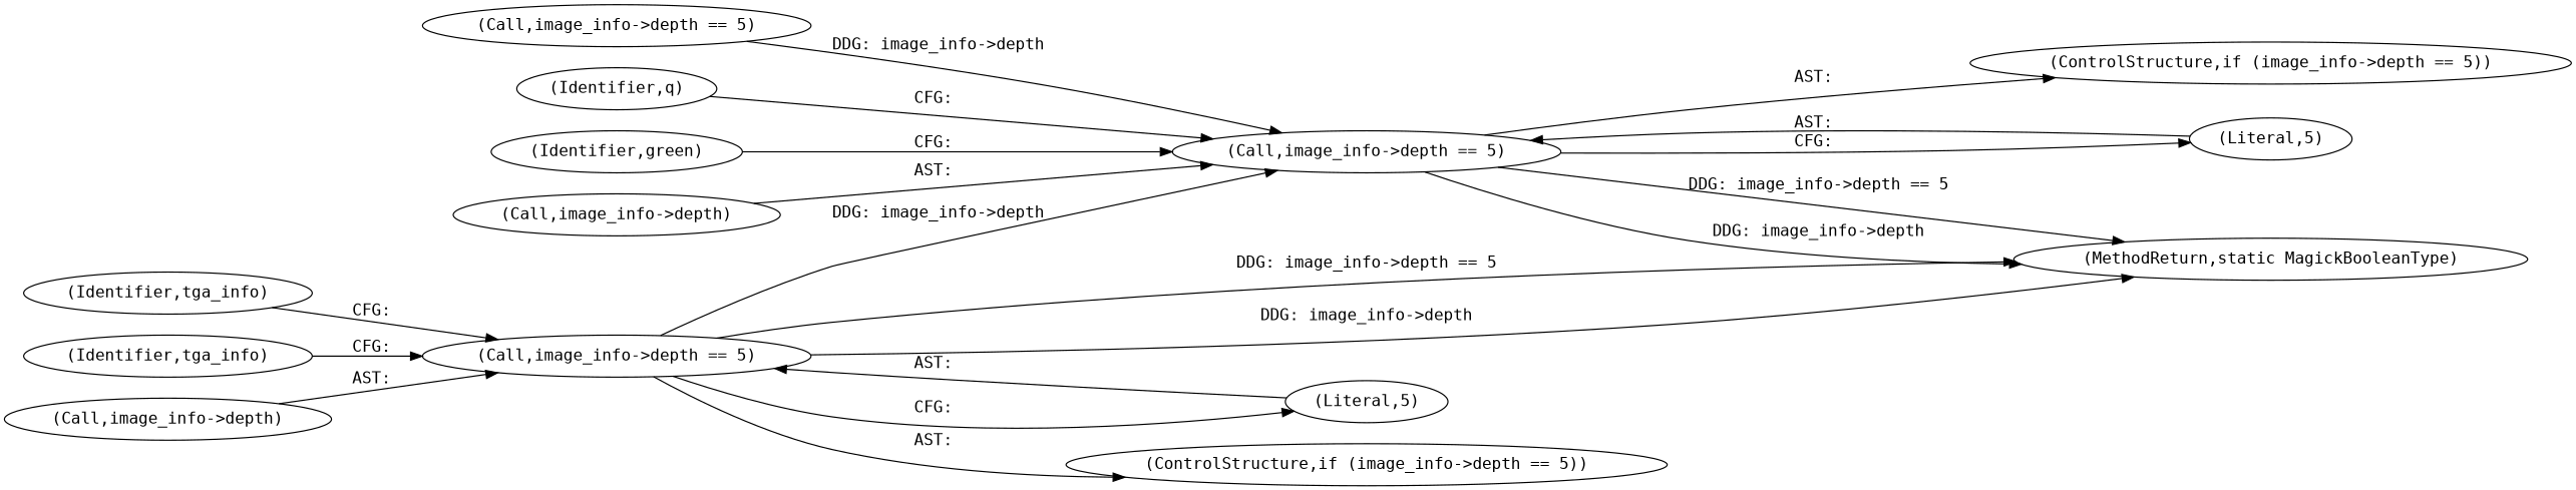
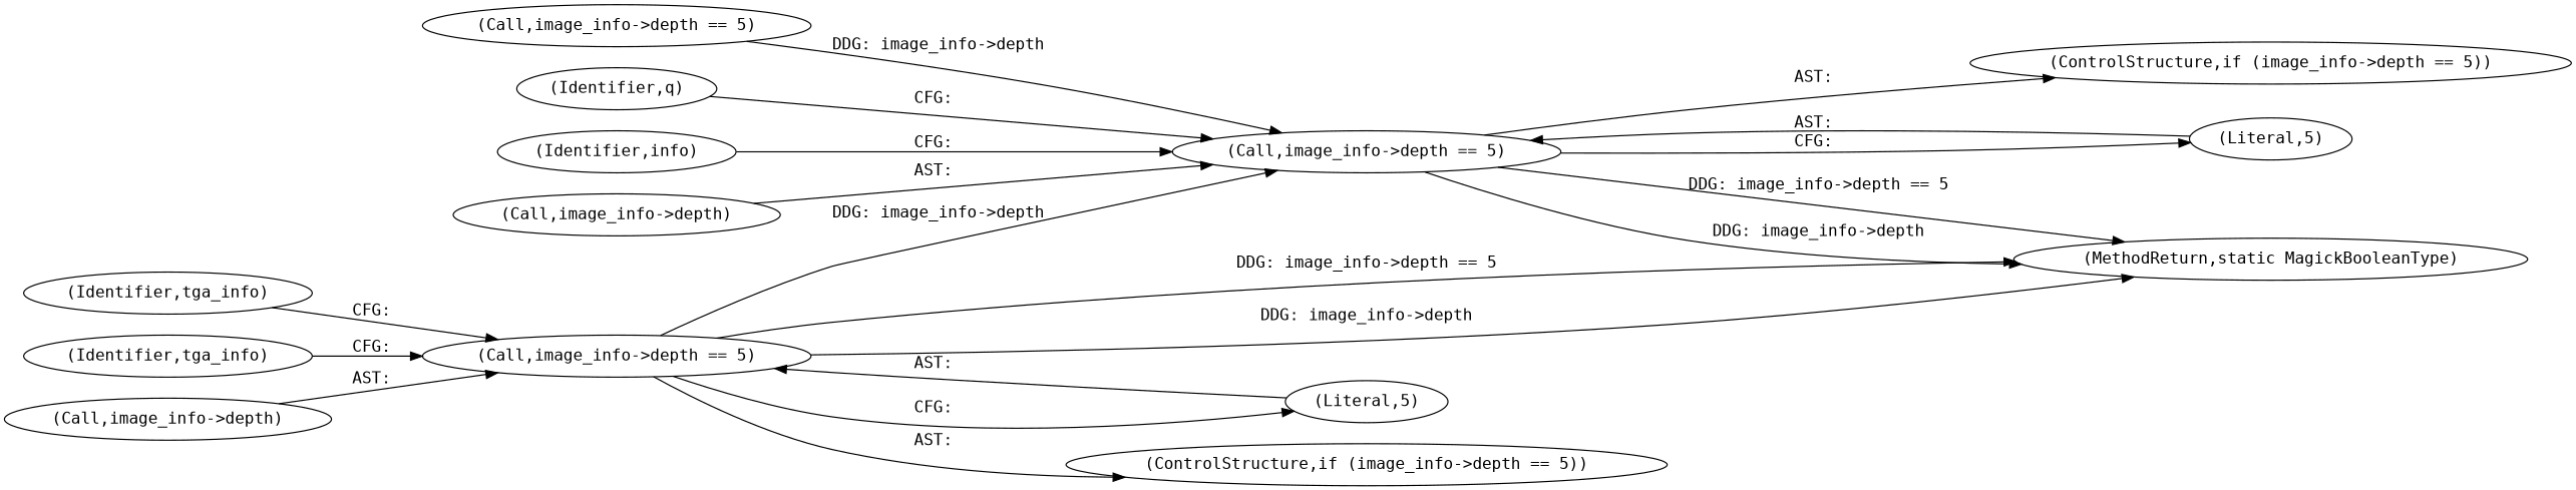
  digraph {
    rankdir=LR
    fontname="DejaVu Sans Mono"
    node [fontname="DejaVu Sans Mono"]
    edge [fontname="DejaVu Sans Mono"]
    n1 [label="(Call,image_info->depth == 5)"]
    n2 [label="(Call,image_info->depth == 5)"]
    n3 [label="(Literal,5)"]
    n4 [label="(MethodReturn,static MagickBooleanType)"]
    n5 [label="(ControlStructure,if (image_info->depth == 5))"]
    n6 [label="(Literal,5)"]
    n7 [label="(ControlStructure,if (image_info->depth == 5))"]
    n8 [label="(Identifier,tga_info)"]
    n9 [label="(Identifier,tga_info)"]
    n10 [label="(Call,image_info->depth == 5)"]
    n11 [label="(Identifier,q)"]
    n12 [label="(Call,image_info->depth)"]
-   n13 [label="(Identifier,green)"]
+   n13 [label="(Identifier,info)"]
    n14 [label="(Call,image_info->depth)"]
    n1 -> n2 [label="DDG: image_info->depth"]
    n1 -> n3 [label="CFG: "]
    n1 -> n4 [label="DDG: image_info->depth == 5"]
    n1 -> n4 [label="DDG: image_info->depth"]
    n1 -> n5 [label="AST: "]
    n2 -> n4 [label="DDG: image_info->depth == 5"]
    n2 -> n4 [label="DDG: image_info->depth"]
    n2 -> n6 [label="CFG: "]
    n2 -> n7 [label="AST: "]
    n3 -> n1 [label="AST: "]
    n6 -> n2 [label="AST: "]
    n8 -> n1 [label="CFG: "]
    n9 -> n1 [label="CFG: "]
    n10 -> n2 [label="DDG: image_info->depth"]
    n11 -> n2 [label="CFG: "]
    n12 -> n1 [label="AST: "]
    n13 -> n2 [label="CFG: "]
    n14 -> n2 [label="AST: "]
  }
